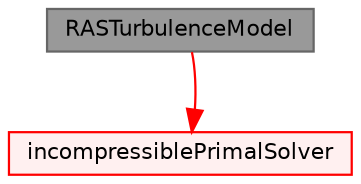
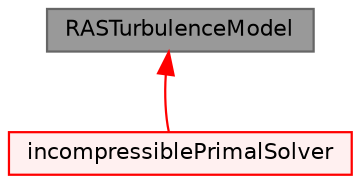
  digraph {
    node [fontname=Helvetica fontsize=10 shape=box style=filled]
    n1 [color=gray40 fillcolor=grey60 fontcolor=black height=0.2 label=RASTurbulenceModel width=0.4]
    n2 [color=red fillcolor="#FFF0F0" height=0.2 label=incompressiblePrimalSolver width=0.4]
-   n2 -> n1 [color=red dir=back fontname=Helvetica fontsize=10 labelfontname=Helvetica labelfontsize=10 style=solid]
+   n1 -> n2 [color=red dir=back fontname=Helvetica fontsize=10 labelfontname=Helvetica labelfontsize=10 style=solid]
  }
